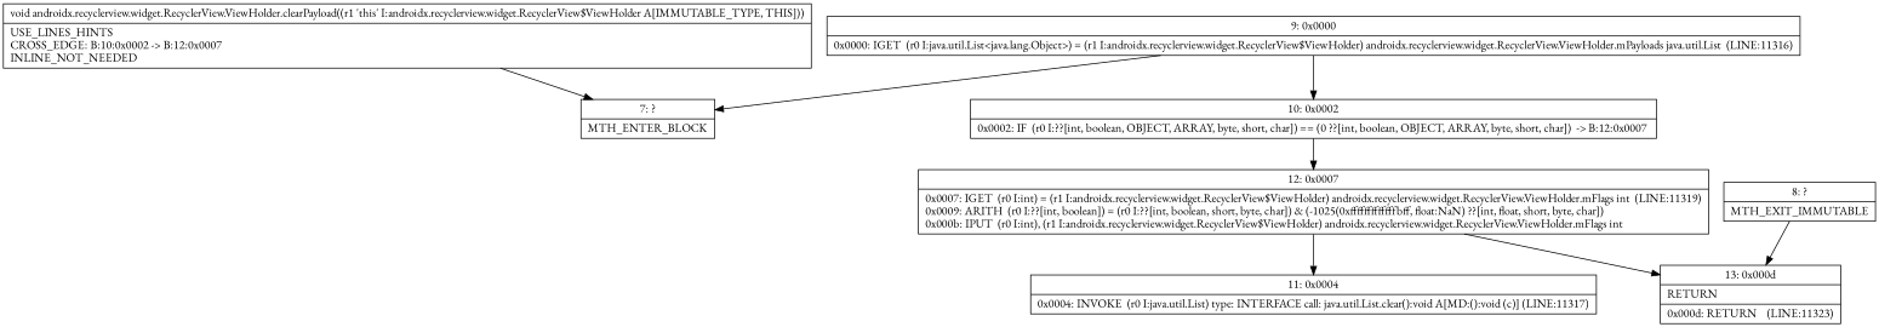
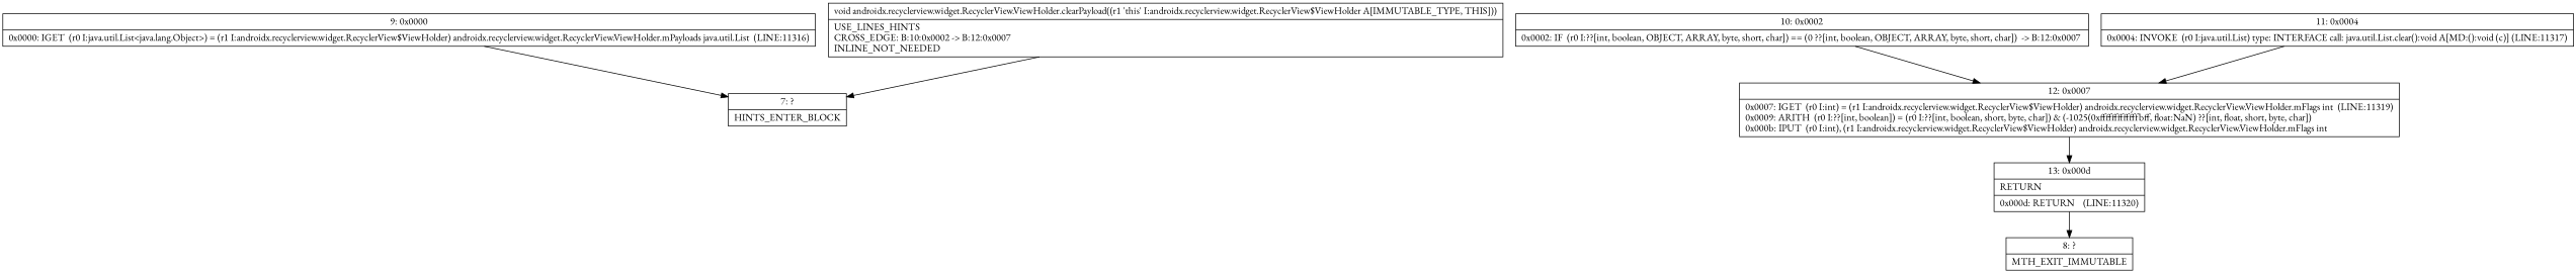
  digraph {
    fontname="EB Garamond"
    node [fontname="EB Garamond" shape=record]
    edge [fontname="EB Garamond"]
-   n1 [label="{7\:\ ?|MTH_ENTER_BLOCK\l}"]
+   n1 [label="{7\:\ ?|HINTS_ENTER_BLOCK\l}"]
    n2 [label="{9\:\ 0x0000|0x0000: IGET  (r0 I:java.util.List\<java.lang.Object\>) = (r1 I:androidx.recyclerview.widget.RecyclerView$ViewHolder) androidx.recyclerview.widget.RecyclerView.ViewHolder.mPayloads java.util.List  (LINE:11316)\l}"]
    n3 [label="{10\:\ 0x0002|0x0002: IF  (r0 I:??[int, boolean, OBJECT, ARRAY, byte, short, char]) == (0 ??[int, boolean, OBJECT, ARRAY, byte, short, char])  \-\> B:12:0x0007 \l}"]
    n4 [label="{12\:\ 0x0007|0x0007: IGET  (r0 I:int) = (r1 I:androidx.recyclerview.widget.RecyclerView$ViewHolder) androidx.recyclerview.widget.RecyclerView.ViewHolder.mFlags int  (LINE:11319)\l0x0009: ARITH  (r0 I:??[int, boolean]) = (r0 I:??[int, boolean, short, byte, char]) & (\-1025(0xfffffffffffffbff, float:NaN) ??[int, float, short, byte, char]) \l0x000b: IPUT  (r0 I:int), (r1 I:androidx.recyclerview.widget.RecyclerView$ViewHolder) androidx.recyclerview.widget.RecyclerView.ViewHolder.mFlags int \l}"]
    n5 [label="{11\:\ 0x0004|0x0004: INVOKE  (r0 I:java.util.List) type: INTERFACE call: java.util.List.clear():void A[MD:():void (c)] (LINE:11317)\l}"]
-   n6 [label="{13\:\ 0x000d|RETURN\l|0x000d: RETURN    (LINE:11323)\l}"]
+   n6 [label="{13\:\ 0x000d|RETURN\l|0x000d: RETURN    (LINE:11320)\l}"]
    n7 [label="{8\:\ ?|MTH_EXIT_IMMUTABLE\l}"]
    n8 [label="{void androidx.recyclerview.widget.RecyclerView.ViewHolder.clearPayload((r1 'this' I:androidx.recyclerview.widget.RecyclerView$ViewHolder A[IMMUTABLE_TYPE, THIS]))  | USE_LINES_HINTS\lCROSS_EDGE: B:10:0x0002 \-\> B:12:0x0007\lINLINE_NOT_NEEDED\l}"]
    n2 -> n1
-   n2 -> n3
    n3 -> n4
    n4 -> n6
-   n4 -> n5
-   n7 -> n6
+   n5 -> n4
+   n6 -> n7
    n8 -> n1
  }
